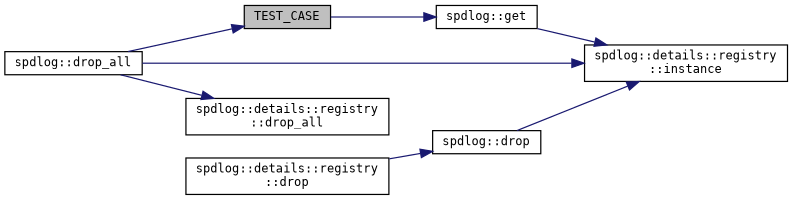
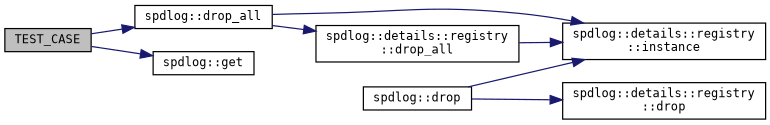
  digraph {
    fontname="DejaVu Sans Mono"
    rankdir=LR
    node [color=black fillcolor=white fontname="DejaVu Sans Mono" fontsize=10 shape=record style=filled]
    edge [color=midnightblue fontname="DejaVu Sans Mono" fontsize=10 labelfontname=Helvetica labelfontsize=10 style=solid]
    n1 [fillcolor=grey75 fontcolor=black height=0.2 label=TEST_CASE width=0.4]
    n2 [height=0.2 label="spdlog::drop_all" width=0.4]
    n3 [height=0.2 label="spdlog::get" width=0.4]
    n4 [height=0.2 label="spdlog::details::registry\l::instance" width=0.4]
    n5 [height=0.2 label="spdlog::details::registry\l::drop_all" width=0.4]
    n6 [height=0.2 label="spdlog::drop" width=0.4]
    n7 [height=0.2 label="spdlog::details::registry\l::drop" width=0.4]
-   n2 -> n1
+   n1 -> n2
    n1 -> n3
    n2 -> n4
    n2 -> n5
-   n3 -> n4
+   n5 -> n4
    n6 -> n4
-   n7 -> n6
+   n6 -> n7
  }
